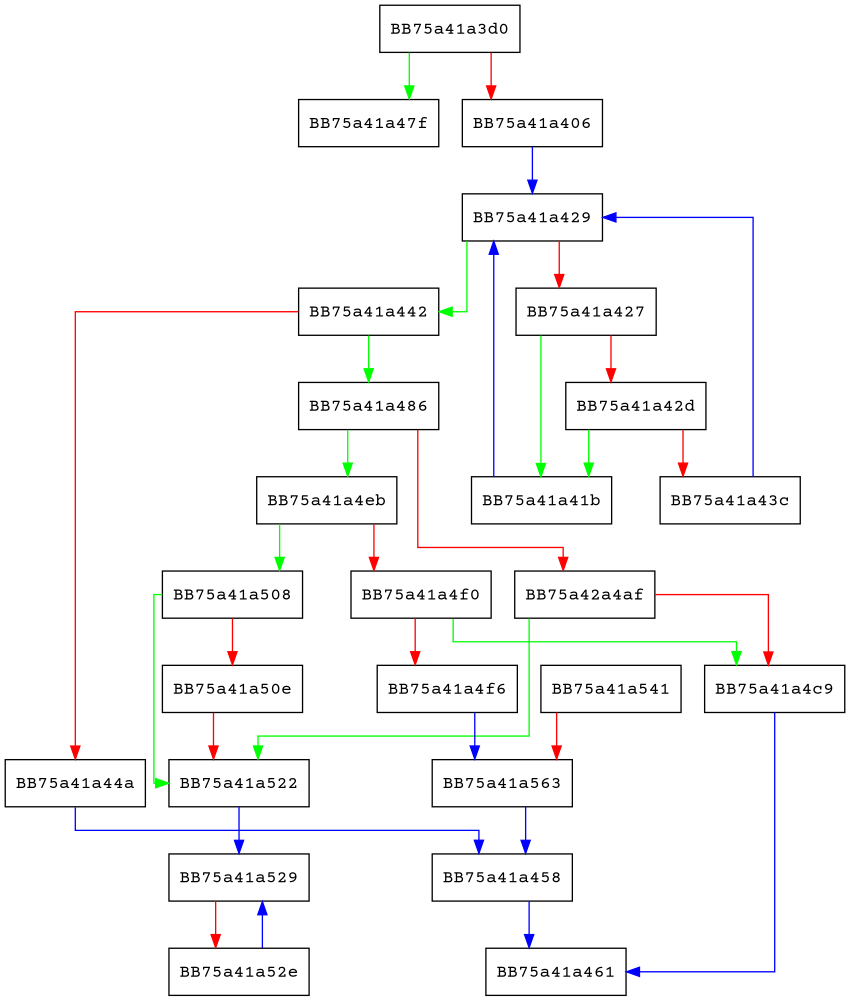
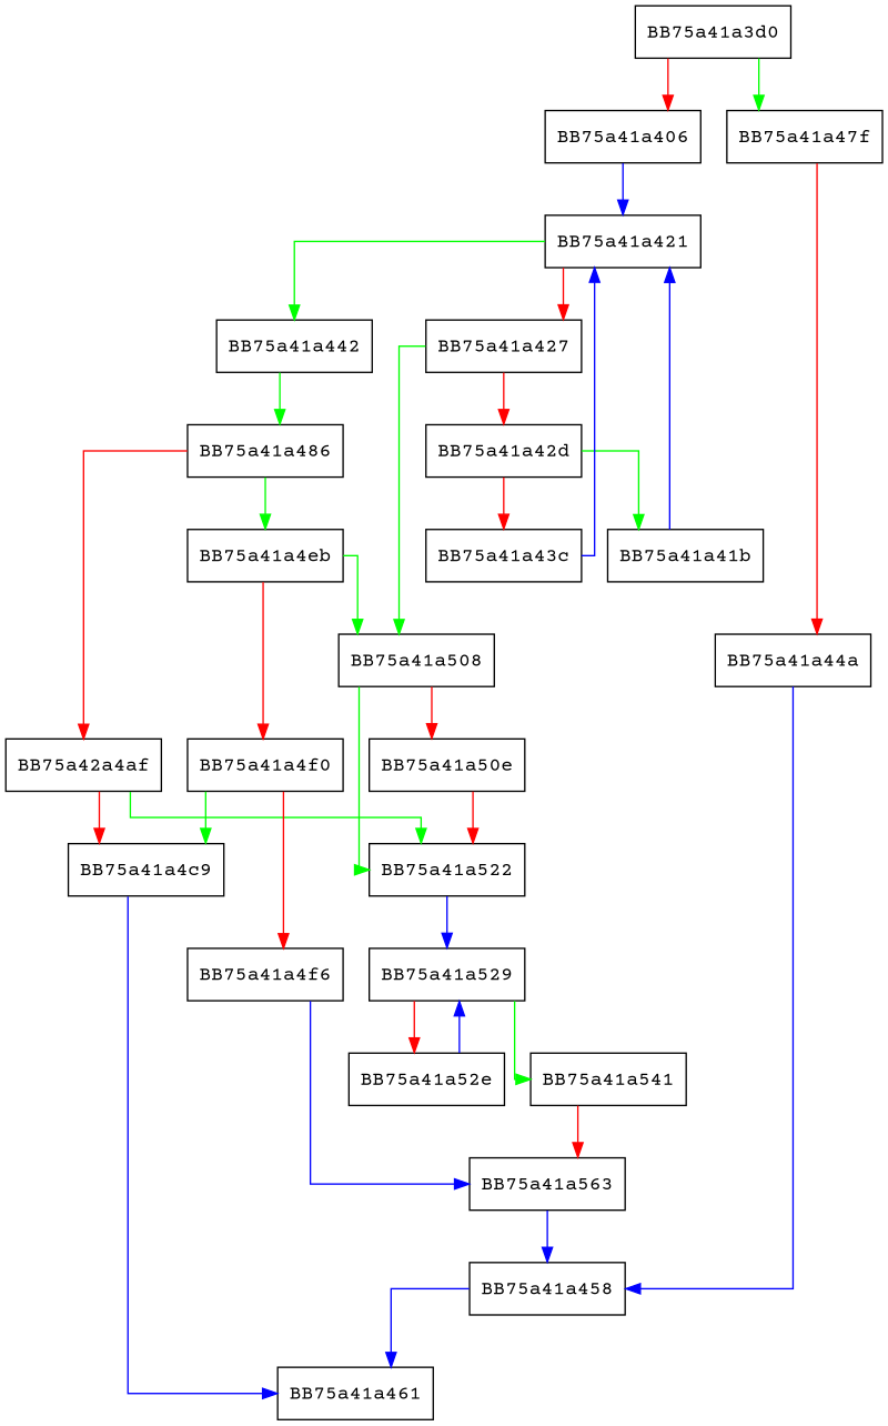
  digraph {
    fontname="Courier Prime"
    splines=ortho
    node [fontname="Courier Prime" shape=box]
    edge [color=red fontname="Courier Prime"]
    BB75a41a3d0
    BB75a41a47f
    BB75a41a406
-   BB75a41a421 [label=BB75a41a429]
+   BB75a41a421
    BB75a41a442
    BB75a41a427
    BB75a41a486
    BB75a41a44a
    BB75a41a41b
    BB75a41a42d
    BB75a41a4eb
    n12 [label=BB75a42a4af]
    BB75a41a458
    BB75a41a43c
    BB75a41a508
    BB75a41a4f0
    BB75a41a522
    BB75a41a4c9
    BB75a41a461
    BB75a41a50e
    BB75a41a4f6
    BB75a41a529
    BB75a41a541
    BB75a41a52e
    BB75a41a563
    BB75a41a3d0 -> BB75a41a47f [color=green]
    BB75a41a3d0 -> BB75a41a406
    BB75a41a406 -> BB75a41a421 [color=blue]
    BB75a41a421 -> BB75a41a442 [color=green]
    BB75a41a421 -> BB75a41a427
    BB75a41a442 -> BB75a41a486 [color=green]
-   BB75a41a442 -> BB75a41a44a
-   BB75a41a427 -> BB75a41a41b [color=green]
+   BB75a41a47f -> BB75a41a44a
+   BB75a41a427 -> BB75a41a508 [color=green]
    BB75a41a427 -> BB75a41a42d
    BB75a41a486 -> BB75a41a4eb [color=green]
    BB75a41a486 -> n12
    BB75a41a44a -> BB75a41a458 [color=blue]
    BB75a41a41b -> BB75a41a421 [color=blue]
    BB75a41a42d -> BB75a41a41b [color=green]
    BB75a41a42d -> BB75a41a43c
    BB75a41a4eb -> BB75a41a508 [color=green]
    BB75a41a4eb -> BB75a41a4f0
    n12 -> BB75a41a522 [color=green]
    n12 -> BB75a41a4c9
    BB75a41a458 -> BB75a41a461 [color=blue]
    BB75a41a43c -> BB75a41a421 [color=blue]
    BB75a41a508 -> BB75a41a522 [color=green]
    BB75a41a508 -> BB75a41a50e
    BB75a41a4f0 -> BB75a41a4c9 [color=green]
    BB75a41a4f0 -> BB75a41a4f6
    BB75a41a522 -> BB75a41a529 [color=blue]
    BB75a41a4c9 -> BB75a41a461 [color=blue]
    BB75a41a50e -> BB75a41a522
    BB75a41a4f6 -> BB75a41a563 [color=blue]
+   BB75a41a529 -> BB75a41a541 [color=green]
    BB75a41a529 -> BB75a41a52e
    BB75a41a541 -> BB75a41a563
    BB75a41a52e -> BB75a41a529 [color=blue]
    BB75a41a563 -> BB75a41a458 [color=blue]
  }
